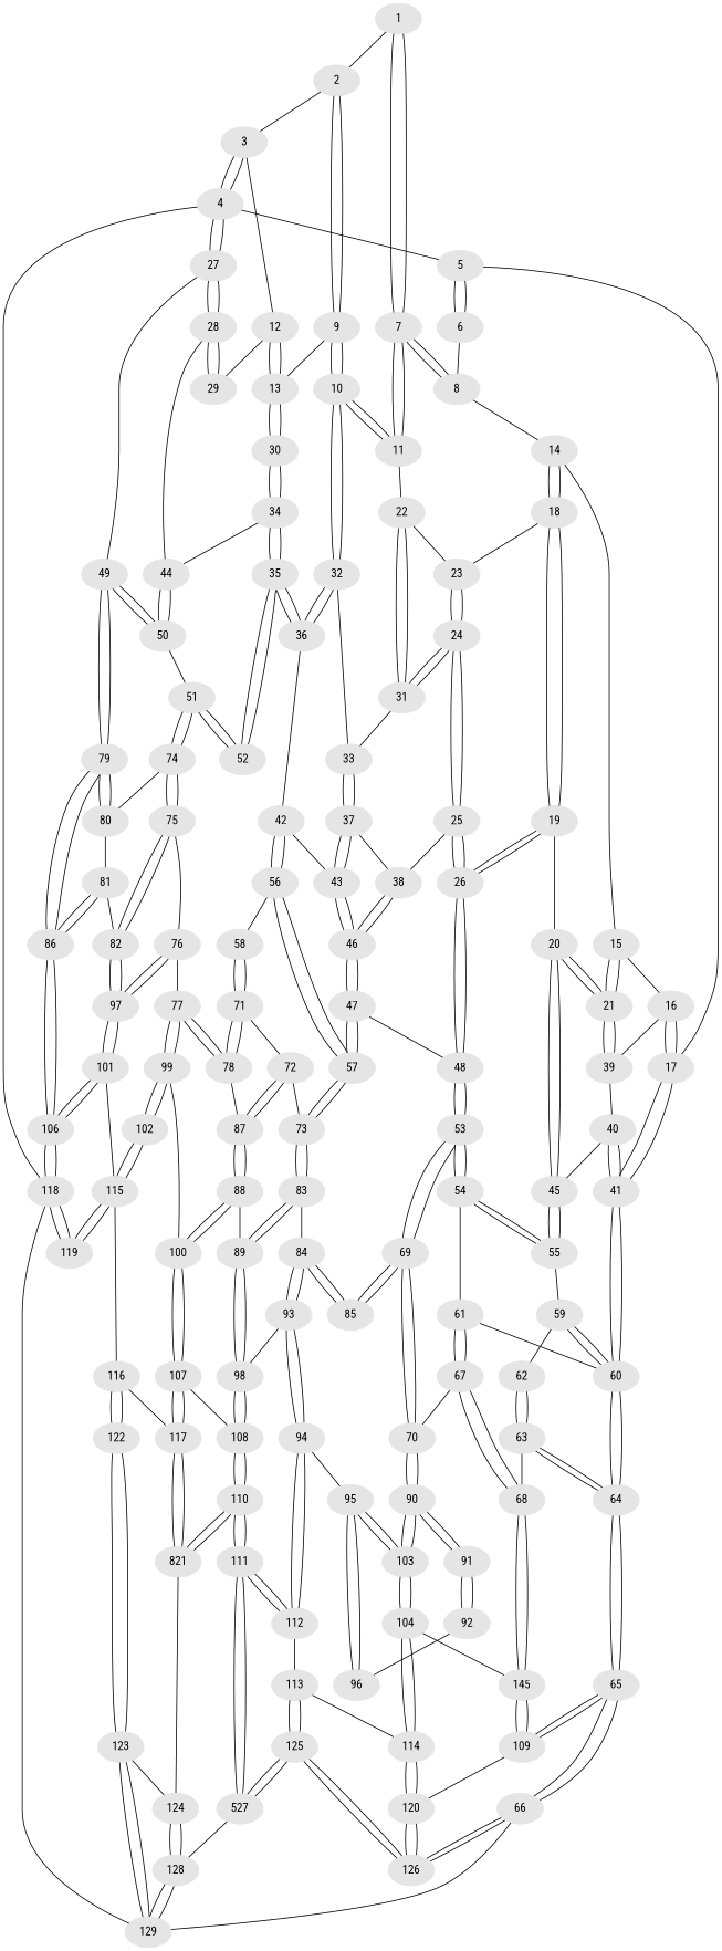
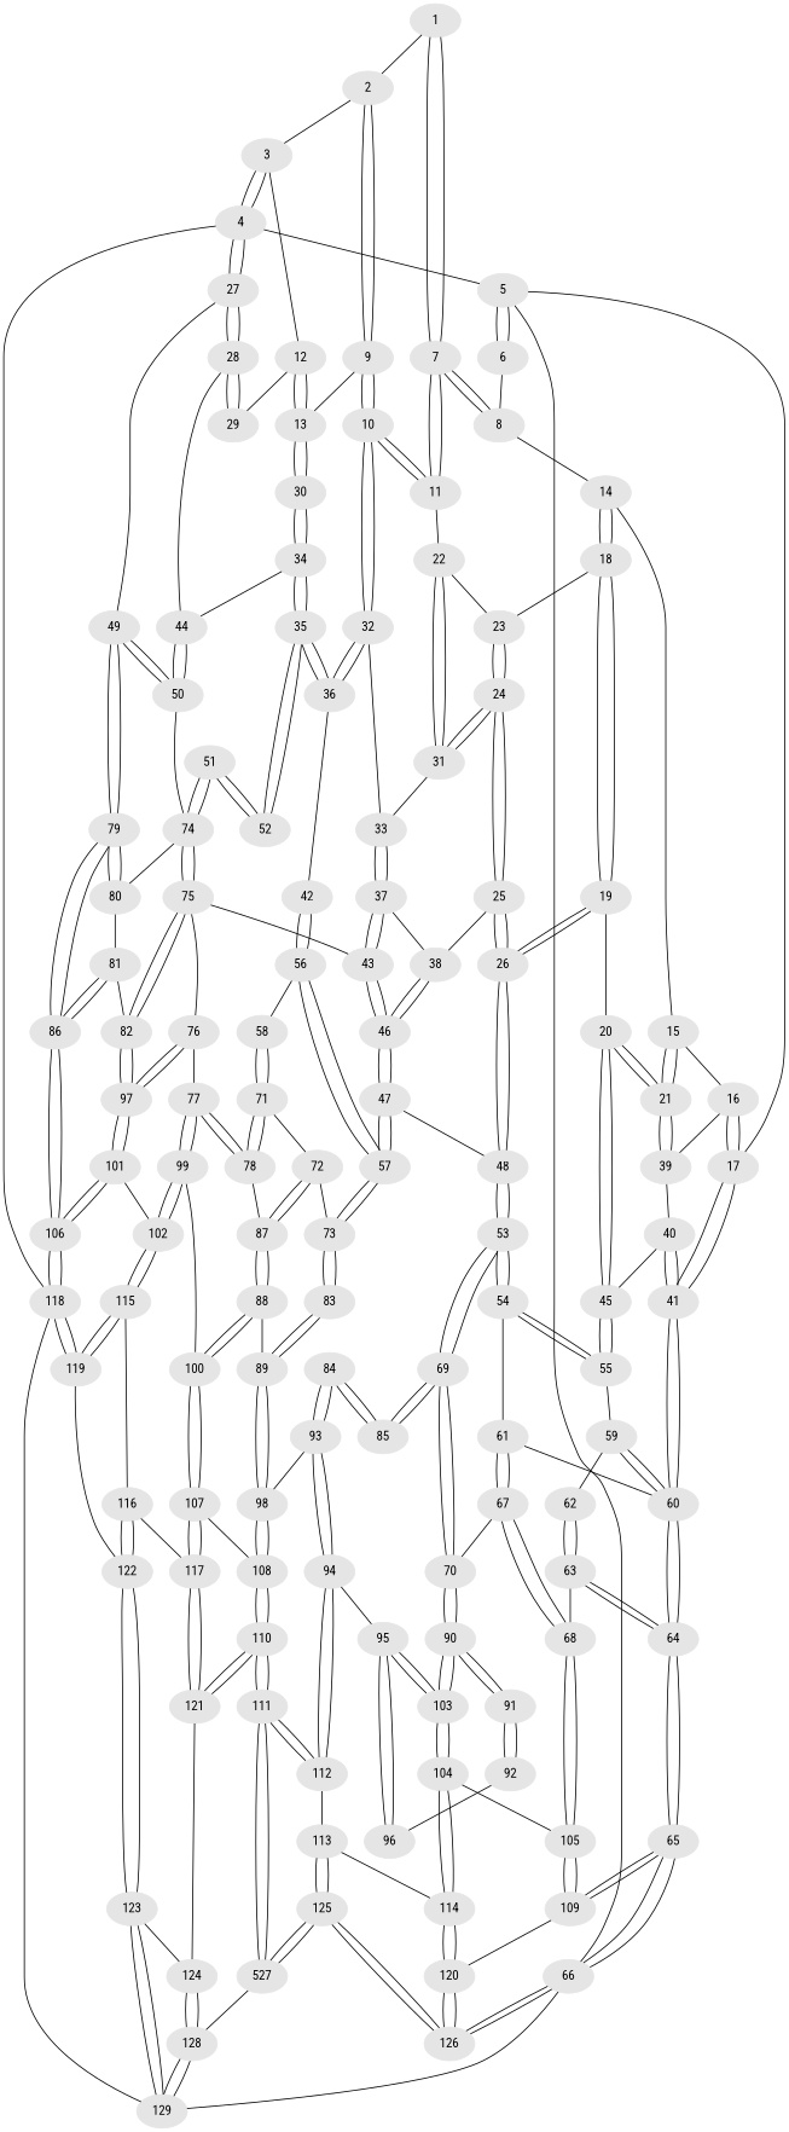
  graph {
    fontname="Roboto Condensed"
    node [color=gray90 fontname="Roboto Condensed" style=filled]
    edge [fontname="Roboto Condensed"]
    1
    2
    7
    3
    9
    8
    11
    4
    12
    10
    13
    5
    27
    118
    29
    6
    17
    66
    28
    49
    129
    119
    41
    126
    14
    22
    15
    18
    32
    30
    33
    36
    23
    31
    34
    16
    21
    19
    39
    40
    60
    20
    26
    24
    45
    48
    55
    25
    38
    46
    53
    44
    50
    79
    35
    37
    42
    43
    52
    56
    47
    64
    57
    58
    51
    59
    73
    54
    69
    80
    86
    74
    75
    71
    61
    70
    85
    67
    62
    83
    72
    78
    63
    65
    68
-   105 [label=145]
+   105
    109
    120
    90
    91
    103
    87
    88
    84
    89
    76
    82
    81
    77
    97
    99
    101
    100
    102
    106
    93
    98
    94
    107
    108
    92
    104
    96
    95
    112
    113
    110
    115
    117
    116
    114
-   121 [label=821]
+   121
    111
    n124 [label=527]
    124
    128
    125
    122
    123
    1 -- 2
    1 -- 7
    1 -- 7
    2 -- 3
    2 -- 9
    2 -- 9
    7 -- 8
    7 -- 8
    7 -- 11
    7 -- 11
    3 -- 4
    3 -- 4
    3 -- 12
    9 -- 10
    9 -- 10
    9 -- 13
    8 -- 14
    11 -- 22
    4 -- 5
    4 -- 27
    4 -- 27
    4 -- 118
    12 -- 13
    12 -- 13
    12 -- 29
    10 -- 11
    10 -- 11
    10 -- 32
    10 -- 32
    13 -- 30
    13 -- 30
    5 -- 6
    5 -- 6
    5 -- 17
+   5 -- 66
    27 -- 28
    27 -- 28
    27 -- 49
    118 -- 129
    118 -- 119
    118 -- 119
    6 -- 8
    17 -- 41
    17 -- 41
    66 -- 129
    66 -- 126
    66 -- 126
    28 -- 29
    28 -- 29
    28 -- 44
    49 -- 50
    49 -- 50
    49 -- 79
    49 -- 79
+   119 -- 122
    41 -- 60
    41 -- 60
    14 -- 15
    14 -- 18
    14 -- 18
    22 -- 23
    22 -- 31
    22 -- 31
    15 -- 16
    15 -- 21
    15 -- 21
    18 -- 23
    18 -- 19
    18 -- 19
    32 -- 33
    32 -- 36
    32 -- 36
    30 -- 34
    30 -- 34
    33 -- 37
    33 -- 37
    36 -- 42
    23 -- 24
    23 -- 24
    31 -- 33
    34 -- 44
    34 -- 35
    34 -- 35
    16 -- 17
    16 -- 17
    16 -- 39
    21 -- 39
    21 -- 39
    19 -- 20
    19 -- 26
    19 -- 26
    39 -- 40
    40 -- 41
    40 -- 41
    40 -- 45
    60 -- 64
    60 -- 64
    20 -- 21
    20 -- 21
    20 -- 45
    20 -- 45
    26 -- 48
    26 -- 48
    24 -- 31
    24 -- 31
    24 -- 25
    24 -- 25
    45 -- 55
    45 -- 55
    48 -- 53
    48 -- 53
    55 -- 59
    25 -- 26
    25 -- 26
    25 -- 38
    38 -- 46
    38 -- 46
    46 -- 47
    46 -- 47
    53 -- 54
    53 -- 54
    53 -- 69
    53 -- 69
    44 -- 50
    44 -- 50
-   50 -- 51
+   50 -- 74
    79 -- 80
    79 -- 80
    79 -- 86
    79 -- 86
    35 -- 36
    35 -- 36
    35 -- 52
    35 -- 52
    37 -- 38
    37 -- 43
    37 -- 43
-   42 -- 43
+   75 -- 43
    42 -- 56
    42 -- 56
    43 -- 46
    43 -- 46
    56 -- 57
    56 -- 57
    56 -- 58
    47 -- 48
    47 -- 57
    47 -- 57
    64 -- 65
    64 -- 65
    57 -- 73
    57 -- 73
    58 -- 71
    58 -- 71
    51 -- 52
    51 -- 52
    51 -- 74
    51 -- 74
    59 -- 60
    59 -- 60
    59 -- 62
    73 -- 83
    73 -- 83
    54 -- 55
    54 -- 55
    54 -- 61
    69 -- 70
    69 -- 70
    69 -- 85
    69 -- 85
    80 -- 81
    86 -- 106
    86 -- 106
    74 -- 80
    74 -- 75
    74 -- 75
    75 -- 76
    75 -- 82
    75 -- 82
    71 -- 72
    71 -- 78
    71 -- 78
    61 -- 60
    61 -- 67
    61 -- 67
    70 -- 90
    70 -- 90
    67 -- 70
    67 -- 68
    67 -- 68
    62 -- 63
    62 -- 63
-   83 -- 84
    83 -- 89
    83 -- 89
    72 -- 73
    72 -- 87
    72 -- 87
    78 -- 87
    63 -- 64
    63 -- 64
    63 -- 68
    65 -- 66
    65 -- 66
    65 -- 109
    65 -- 109
    68 -- 105
    68 -- 105
    105 -- 109
    105 -- 109
    109 -- 120
    120 -- 126
    120 -- 126
    90 -- 91
    90 -- 91
    90 -- 103
    90 -- 103
    91 -- 92
    91 -- 92
    103 -- 104
    103 -- 104
    87 -- 88
    87 -- 88
    88 -- 89
    88 -- 100
    88 -- 100
    84 -- 85
    84 -- 85
    84 -- 93
    84 -- 93
    89 -- 98
    89 -- 98
    76 -- 77
    76 -- 97
    76 -- 97
    82 -- 97
    82 -- 97
    81 -- 86
    81 -- 86
    81 -- 82
    77 -- 78
    77 -- 78
    77 -- 99
    77 -- 99
    97 -- 101
    97 -- 101
    99 -- 100
    99 -- 102
    99 -- 102
-   101 -- 115
+   101 -- 102
    101 -- 106
    101 -- 106
    100 -- 107
    100 -- 107
    102 -- 115
    102 -- 115
    106 -- 118
    106 -- 118
    93 -- 98
    93 -- 94
    93 -- 94
    98 -- 108
    98 -- 108
    94 -- 95
    94 -- 112
    94 -- 112
    107 -- 108
    107 -- 117
    107 -- 117
    108 -- 110
    108 -- 110
    92 -- 96
    104 -- 105
    104 -- 114
    104 -- 114
    95 -- 103
    95 -- 103
    95 -- 96
    95 -- 96
    112 -- 113
    113 -- 114
    113 -- 125
    113 -- 125
    110 -- 121
    110 -- 121
    110 -- 111
    110 -- 111
    115 -- 119
    115 -- 119
    115 -- 116
    117 -- 121
    117 -- 121
    116 -- 117
    116 -- 122
    116 -- 122
    114 -- 120
    114 -- 120
    121 -- 124
    111 -- 112
    111 -- 112
    111 -- n124
    111 -- n124
    n124 -- 128
    124 -- 128
    124 -- 128
    128 -- 129
    128 -- 129
    125 -- 126
    125 -- 126
    125 -- n124
    125 -- n124
    122 -- 123
    122 -- 123
    123 -- 129
    123 -- 129
    123 -- 124
  }
